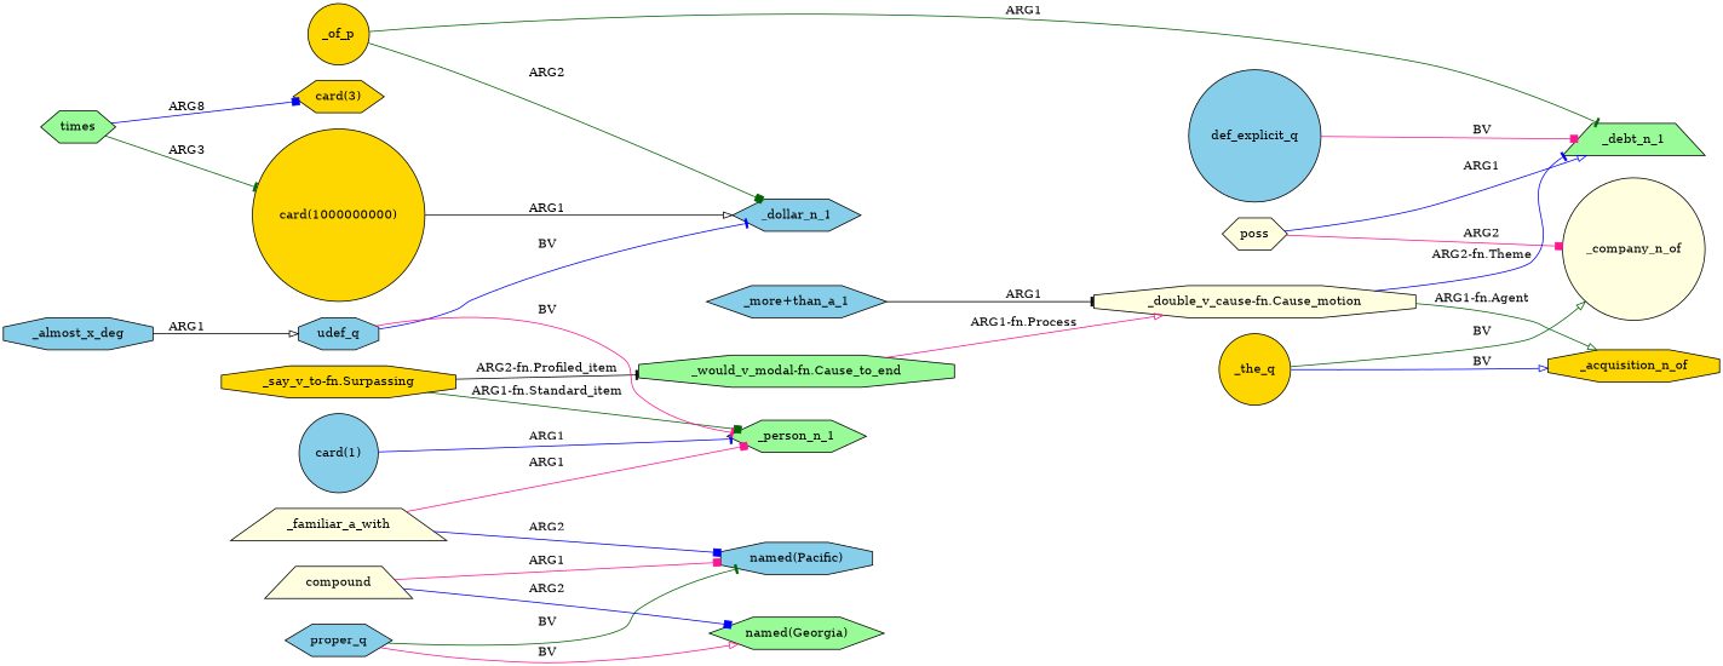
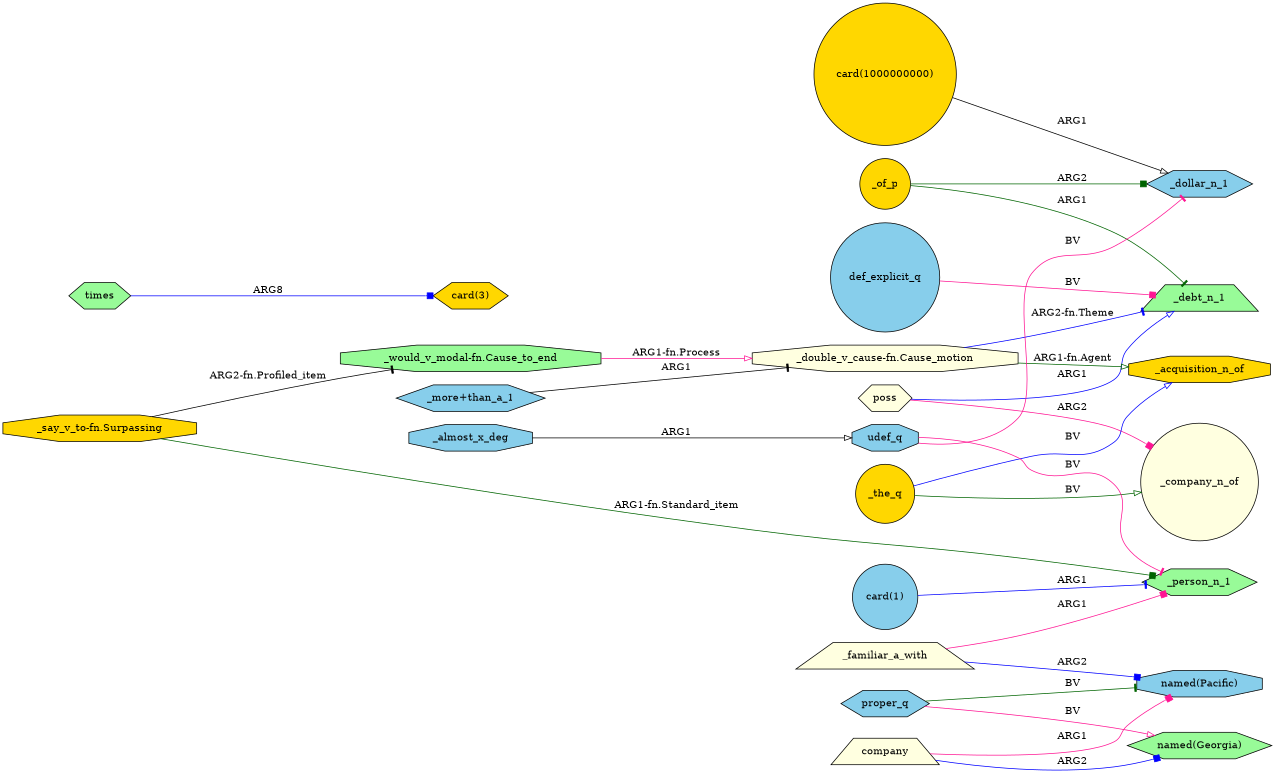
  digraph {
    rankdir=LR
    node [fillcolor=skyblue shape=hexagon style=filled]
    edge [arrowhead=tee color=blue]
    "card(1000000000)" [fillcolor=gold shape=circle]
    _dollar_n_1
    "named(Georgia)" [fillcolor=palegreen]
    proper_q
    "named(Pacific)" [shape=octagon]
    poss [fillcolor=lightyellow]
    _debt_n_1 [fillcolor=palegreen shape=trapezium]
    _company_n_of [fillcolor=lightyellow shape=circle]
    "_double_v_cause-fn.Cause_motion" [fillcolor=lightyellow shape=octagon]
    _acquisition_n_of [fillcolor=gold shape=octagon]
    def_explicit_q [shape=circle]
    times [fillcolor=palegreen]
    "card(3)" [fillcolor=gold]
    _the_q [fillcolor=gold shape=circle]
    _of_p [fillcolor=gold shape=circle]
    "_would_v_modal-fn.Cause_to_end" [fillcolor=palegreen shape=octagon]
-   compound [fillcolor=lightyellow shape=trapezium]
+   compound [fillcolor=lightyellow shape=trapezium label=company]
    "_say_v_to-fn.Surpassing" [fillcolor=gold shape=octagon]
    _person_n_1 [fillcolor=palegreen]
    "card(1)" [shape=circle]
    "_more+than_a_1"
    _familiar_a_with [fillcolor=lightyellow shape=trapezium]
    udef_q [shape=octagon]
    _almost_x_deg [shape=octagon]
    "card(1000000000)" -> _dollar_n_1 [arrowhead=onormal color=black label=ARG1]
    proper_q -> "named(Georgia)" [arrowhead=onormal color=deeppink label=BV]
    proper_q -> "named(Pacific)" [color=darkgreen label=BV]
    poss -> _debt_n_1 [arrowhead=onormal label=ARG1]
    poss -> _company_n_of [arrowhead=box color=deeppink label=ARG2]
    "_double_v_cause-fn.Cause_motion" -> _debt_n_1 [label="ARG2-fn.Theme"]
    "_double_v_cause-fn.Cause_motion" -> _acquisition_n_of [arrowhead=onormal color=darkgreen label="ARG1-fn.Agent"]
    def_explicit_q -> _debt_n_1 [arrowhead=box color=deeppink label=BV]
-   times -> "card(1000000000)" [color=darkgreen label=ARG3]
    times -> "card(3)" [arrowhead=box label=ARG8]
    _the_q -> _company_n_of [arrowhead=onormal color=darkgreen label=BV]
    _the_q -> _acquisition_n_of [arrowhead=onormal label=BV]
    _of_p -> _dollar_n_1 [arrowhead=box color=darkgreen label=ARG2]
    _of_p -> _debt_n_1 [color=darkgreen label=ARG1]
    "_would_v_modal-fn.Cause_to_end" -> "_double_v_cause-fn.Cause_motion" [arrowhead=onormal color=deeppink label="ARG1-fn.Process"]
    compound -> "named(Georgia)" [arrowhead=box label=ARG2]
    compound -> "named(Pacific)" [arrowhead=box color=deeppink label=ARG1]
    "_say_v_to-fn.Surpassing" -> "_would_v_modal-fn.Cause_to_end" [color=black label="ARG2-fn.Profiled_item"]
    "_say_v_to-fn.Surpassing" -> _person_n_1 [arrowhead=box color=darkgreen label="ARG1-fn.Standard_item"]
    "card(1)" -> _person_n_1 [label=ARG1]
    "_more+than_a_1" -> "_double_v_cause-fn.Cause_motion" [color=black label=ARG1]
    _familiar_a_with -> "named(Pacific)" [arrowhead=box label=ARG2]
    _familiar_a_with -> _person_n_1 [arrowhead=box color=deeppink label=ARG1]
-   udef_q -> _dollar_n_1 [label=BV]
+   udef_q -> _dollar_n_1 [color=deeppink label=BV]
    udef_q -> _person_n_1 [color=deeppink label=BV]
    _almost_x_deg -> udef_q [arrowhead=onormal color=black label=ARG1]
  }
